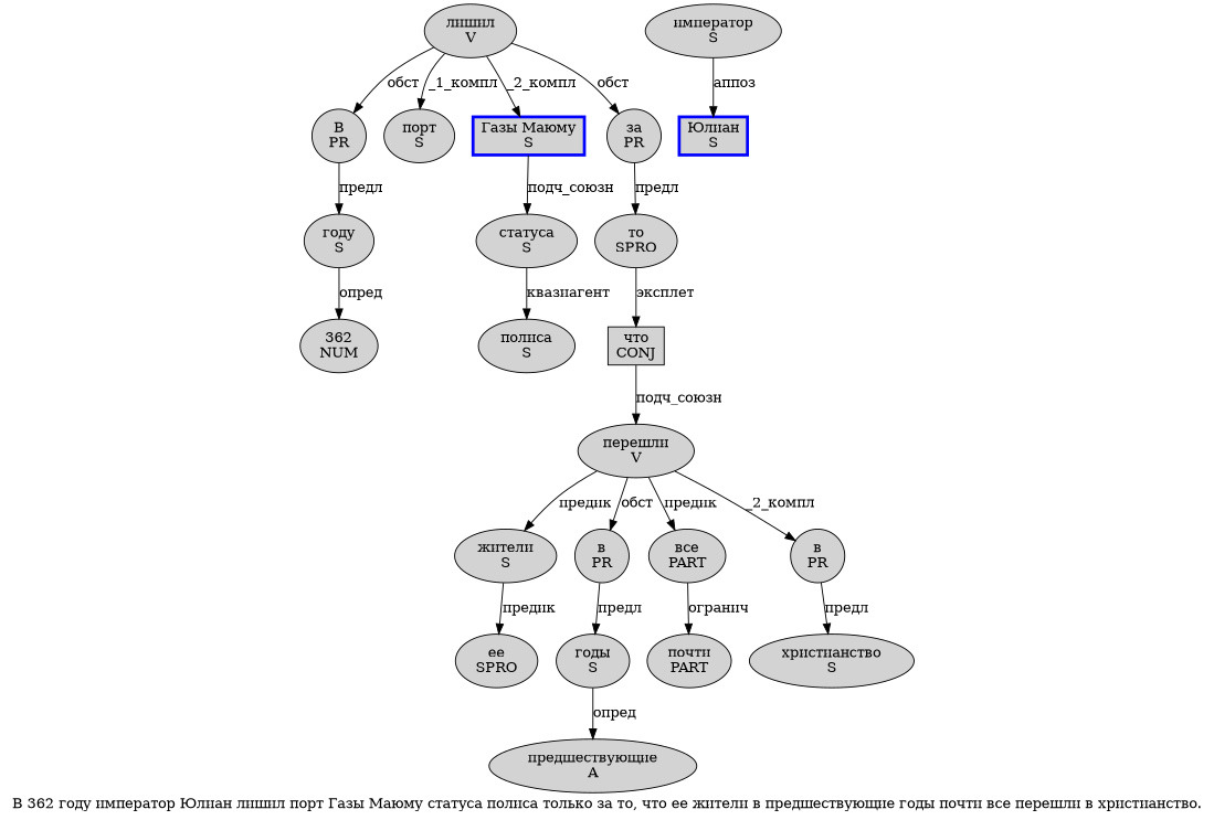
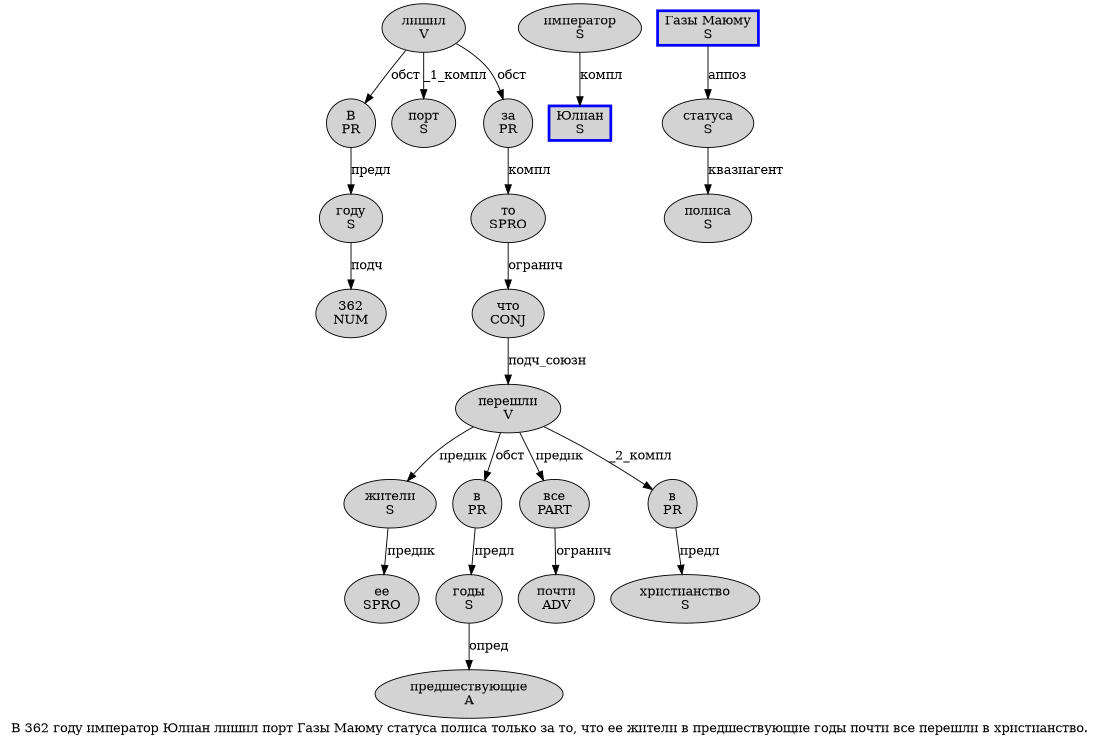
  digraph {
    label="В 362 году император Юлиан лишил порт Газы Маюму статуса полиса только за то, что ее жители в предшествующие годы почти все перешли в христианство."
    node [fillcolor=lightgray penwidth=1 shape=ellipse style=filled]
    n1 [label="В\nPR"]
    n2 [label="году\nS"]
    n3 [label="362\nNUM"]
    n4 [label="император\nS"]
    n5 [color=blue label="Юлиан\nS" penwidth=3 shape=box]
    n6 [label="лишил\nV"]
    n7 [label="порт\nS"]
    n8 [color=blue label="Газы Маюму\nS" penwidth=3 shape=box]
    n9 [label="за\nPR"]
    n10 [label="статуса\nS"]
    n11 [label="то\nSPRO"]
    n12 [label="полиса\nS"]
-   n13 [label="что\nCONJ" shape=box]
+   n13 [label="что\nCONJ"]
    n14 [label="перешли\nV"]
    n15 [label="жители\nS"]
    n16 [label="в\nPR"]
    n17 [label="все\nPART"]
    n18 [label="в\nPR"]
    n19 [label="ее\nSPRO"]
    n20 [label="годы\nS"]
    n21 [label="предшествующие\nA"]
-   n22 [label="почти\nPART"]
+   n22 [label="почти\nADV"]
    n23 [label="христианство\nS"]
    n1 -> n2 [label="предл"]
-   n2 -> n3 [label="опред"]
-   n4 -> n5 [label="аппоз"]
+   n2 -> n3 [label="подч"]
+   n4 -> n5 [label="компл"]
    n6 -> n1 [label="обст"]
    n6 -> n7 [label="_1_компл"]
-   n6 -> n8 [label="_2_компл"]
    n6 -> n9 [label="обст"]
-   n8 -> n10 [label="подч_союзн"]
-   n9 -> n11 [label="предл"]
+   n8 -> n10 [label="аппоз"]
+   n9 -> n11 [label="компл"]
    n10 -> n12 [label="квазиагент"]
-   n11 -> n13 [label="эксплет"]
+   n11 -> n13 [label="огранич"]
    n13 -> n14 [label="подч_союзн"]
    n14 -> n15 [label="предик"]
    n14 -> n16 [label="обст"]
    n14 -> n17 [label="предик"]
    n14 -> n18 [label="_2_компл"]
    n15 -> n19 [label="предик"]
    n16 -> n20 [label="предл"]
    n17 -> n22 [label="огранич"]
    n18 -> n23 [label="предл"]
    n20 -> n21 [label="опред"]
  }
